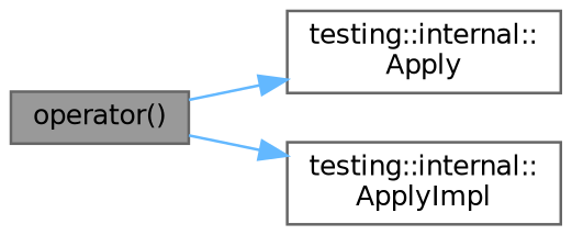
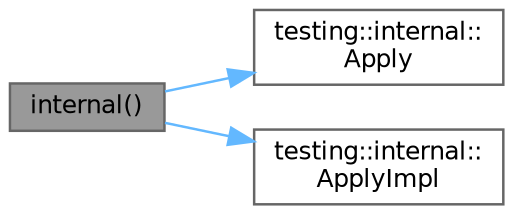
  digraph {
    rankdir=LR
    node [color=grey40 fillcolor=white fontname=Helvetica fontsize=10 shape=box style=filled]
    edge [color=steelblue1 fontname=Helvetica fontsize=10 labelfontname=Helvetica labelfontsize=10 style=solid]
-   n1 [color=gray40 fillcolor=grey60 fontcolor=black height=0.2 label="operator()" width=0.4]
+   n1 [color=gray40 fillcolor=grey60 fontcolor=black height=0.2 label="internal()" width=0.4]
    n2 [height=0.2 label="testing::internal::\lApply" width=0.4]
    n3 [height=0.2 label="testing::internal::\lApplyImpl" width=0.4]
    n1 -> n2
    n1 -> n3
  }
